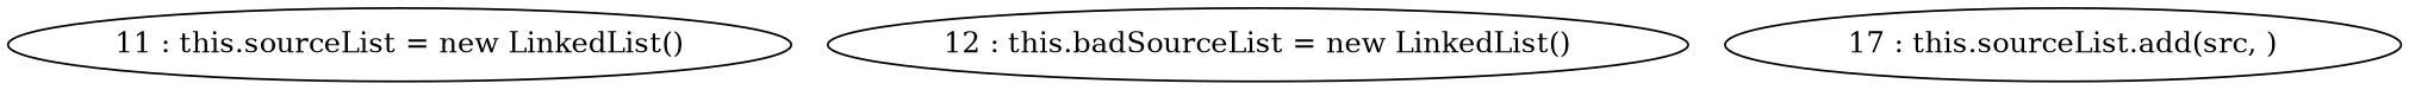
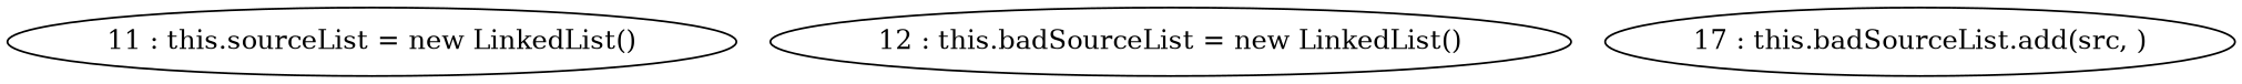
  digraph {
    "11 : this.sourceList = new LinkedList()"
    "12 : this.badSourceList = new LinkedList()"
-   "17 : this.sourceList.add(src, )"
+   "17 : this.sourceList.add(src, )" [label="17 : this.badSourceList.add(src, )"]
  }
